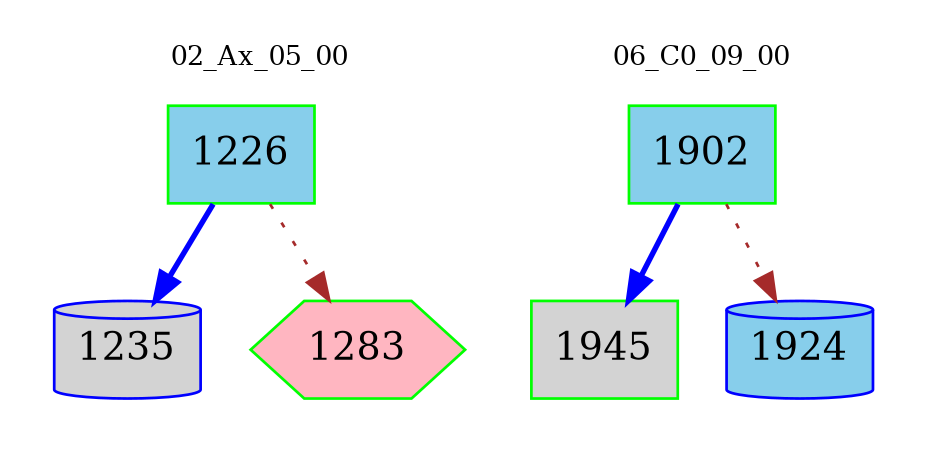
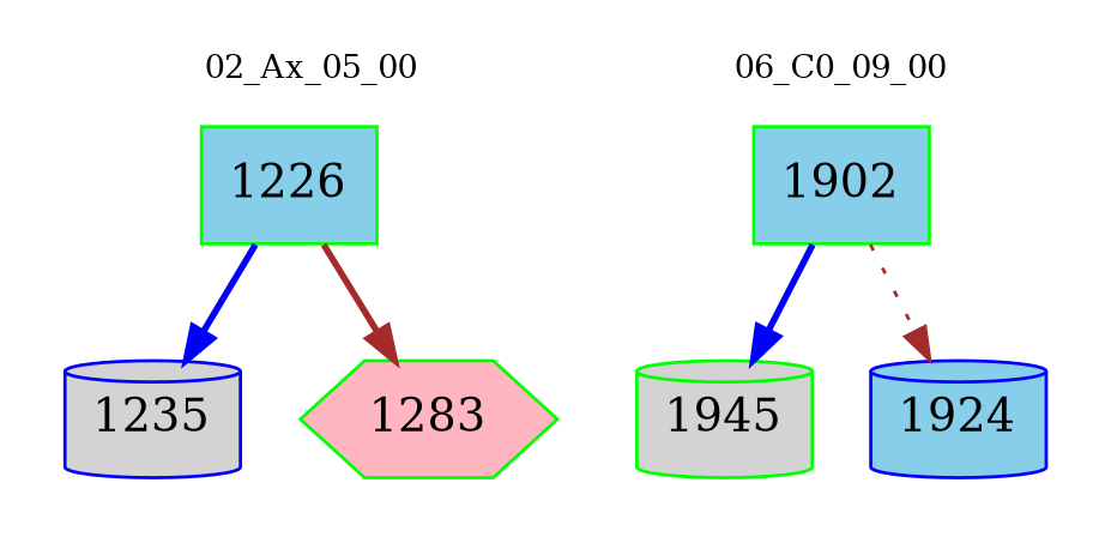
  digraph {
    fontname="DejaVu Serif"
    node [color=green fillcolor=skyblue fontname="DejaVu Serif" shape=cylinder style=filled]
    edge [color=blue fontname="DejaVu Serif" style=bold]
    n1 [label=1226 shape=box]
    n2 [color=blue fillcolor=lightgrey label=1235]
    n3 [fillcolor=lightpink label=1283 shape=hexagon]
    n4 [label=1902 shape=box]
-   n5 [fillcolor=lightgrey label=1945 shape=box]
+   n5 [fillcolor=lightgrey label=1945]
    n6 [color=blue label=1924]
    subgraph cluster_1 {
      color=white
      fontsize=10
      label="02_Ax_05_00"
      n1
      n2
      n3
    }
    subgraph cluster_2 {
      color=white
      fontsize=10
      label="06_C0_09_00"
      n4
      n5
      n6
    }
    n1 -> n2
-   n1 -> n3 [color=brown style=dotted]
+   n1 -> n3 [color=brown]
    n4 -> n5
    n4 -> n6 [color=brown style=dotted]
  }
